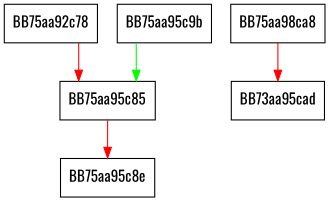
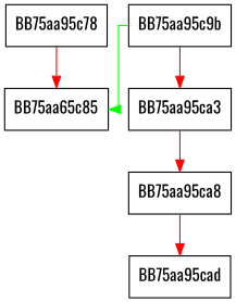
  digraph {
    fontname=Oswald
    splines=ortho
    node [fontname=Oswald shape=box]
    edge [color=red fontname=Oswald]
-   BB75aa95c78 [label=BB75aa92c78]
-   BB75aa95c85
-   BB75aa95c8e
+   BB75aa95c78
+   BB75aa95c85 [label=BB75aa65c85]
    BB75aa95c9b
-   BB75aa95ca8 [label=BB75aa98ca8]
-   BB75aa95cad [label=BB73aa95cad]
+   BB75aa95ca3
+   BB75aa95ca8
+   BB75aa95cad
    BB75aa95c78 -> BB75aa95c85
-   BB75aa95c85 -> BB75aa95c8e
    BB75aa95c9b -> BB75aa95c85 [color=green]
+   BB75aa95c9b -> BB75aa95ca3
+   BB75aa95ca3 -> BB75aa95ca8
    BB75aa95ca8 -> BB75aa95cad
  }
